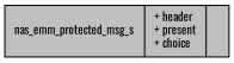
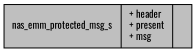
  digraph {
    rankdir=LR
    fontname=Oswald
-   n1 [color=black fillcolor=grey75 fontcolor=black fontname=Oswald fontsize=10 height=0.2 label="{nas_emm_protected_msg_s\n|+ header\l+ present\l+ choice\l|}" shape=record style=filled width=0.4]
+   n1 [color=black fillcolor=grey75 fontcolor=black fontname=Oswald fontsize=10 height=0.2 label="{nas_emm_protected_msg_s\n|+ header\l+ present\l+ msg\l|}" shape=record style=filled width=0.4]
  }
